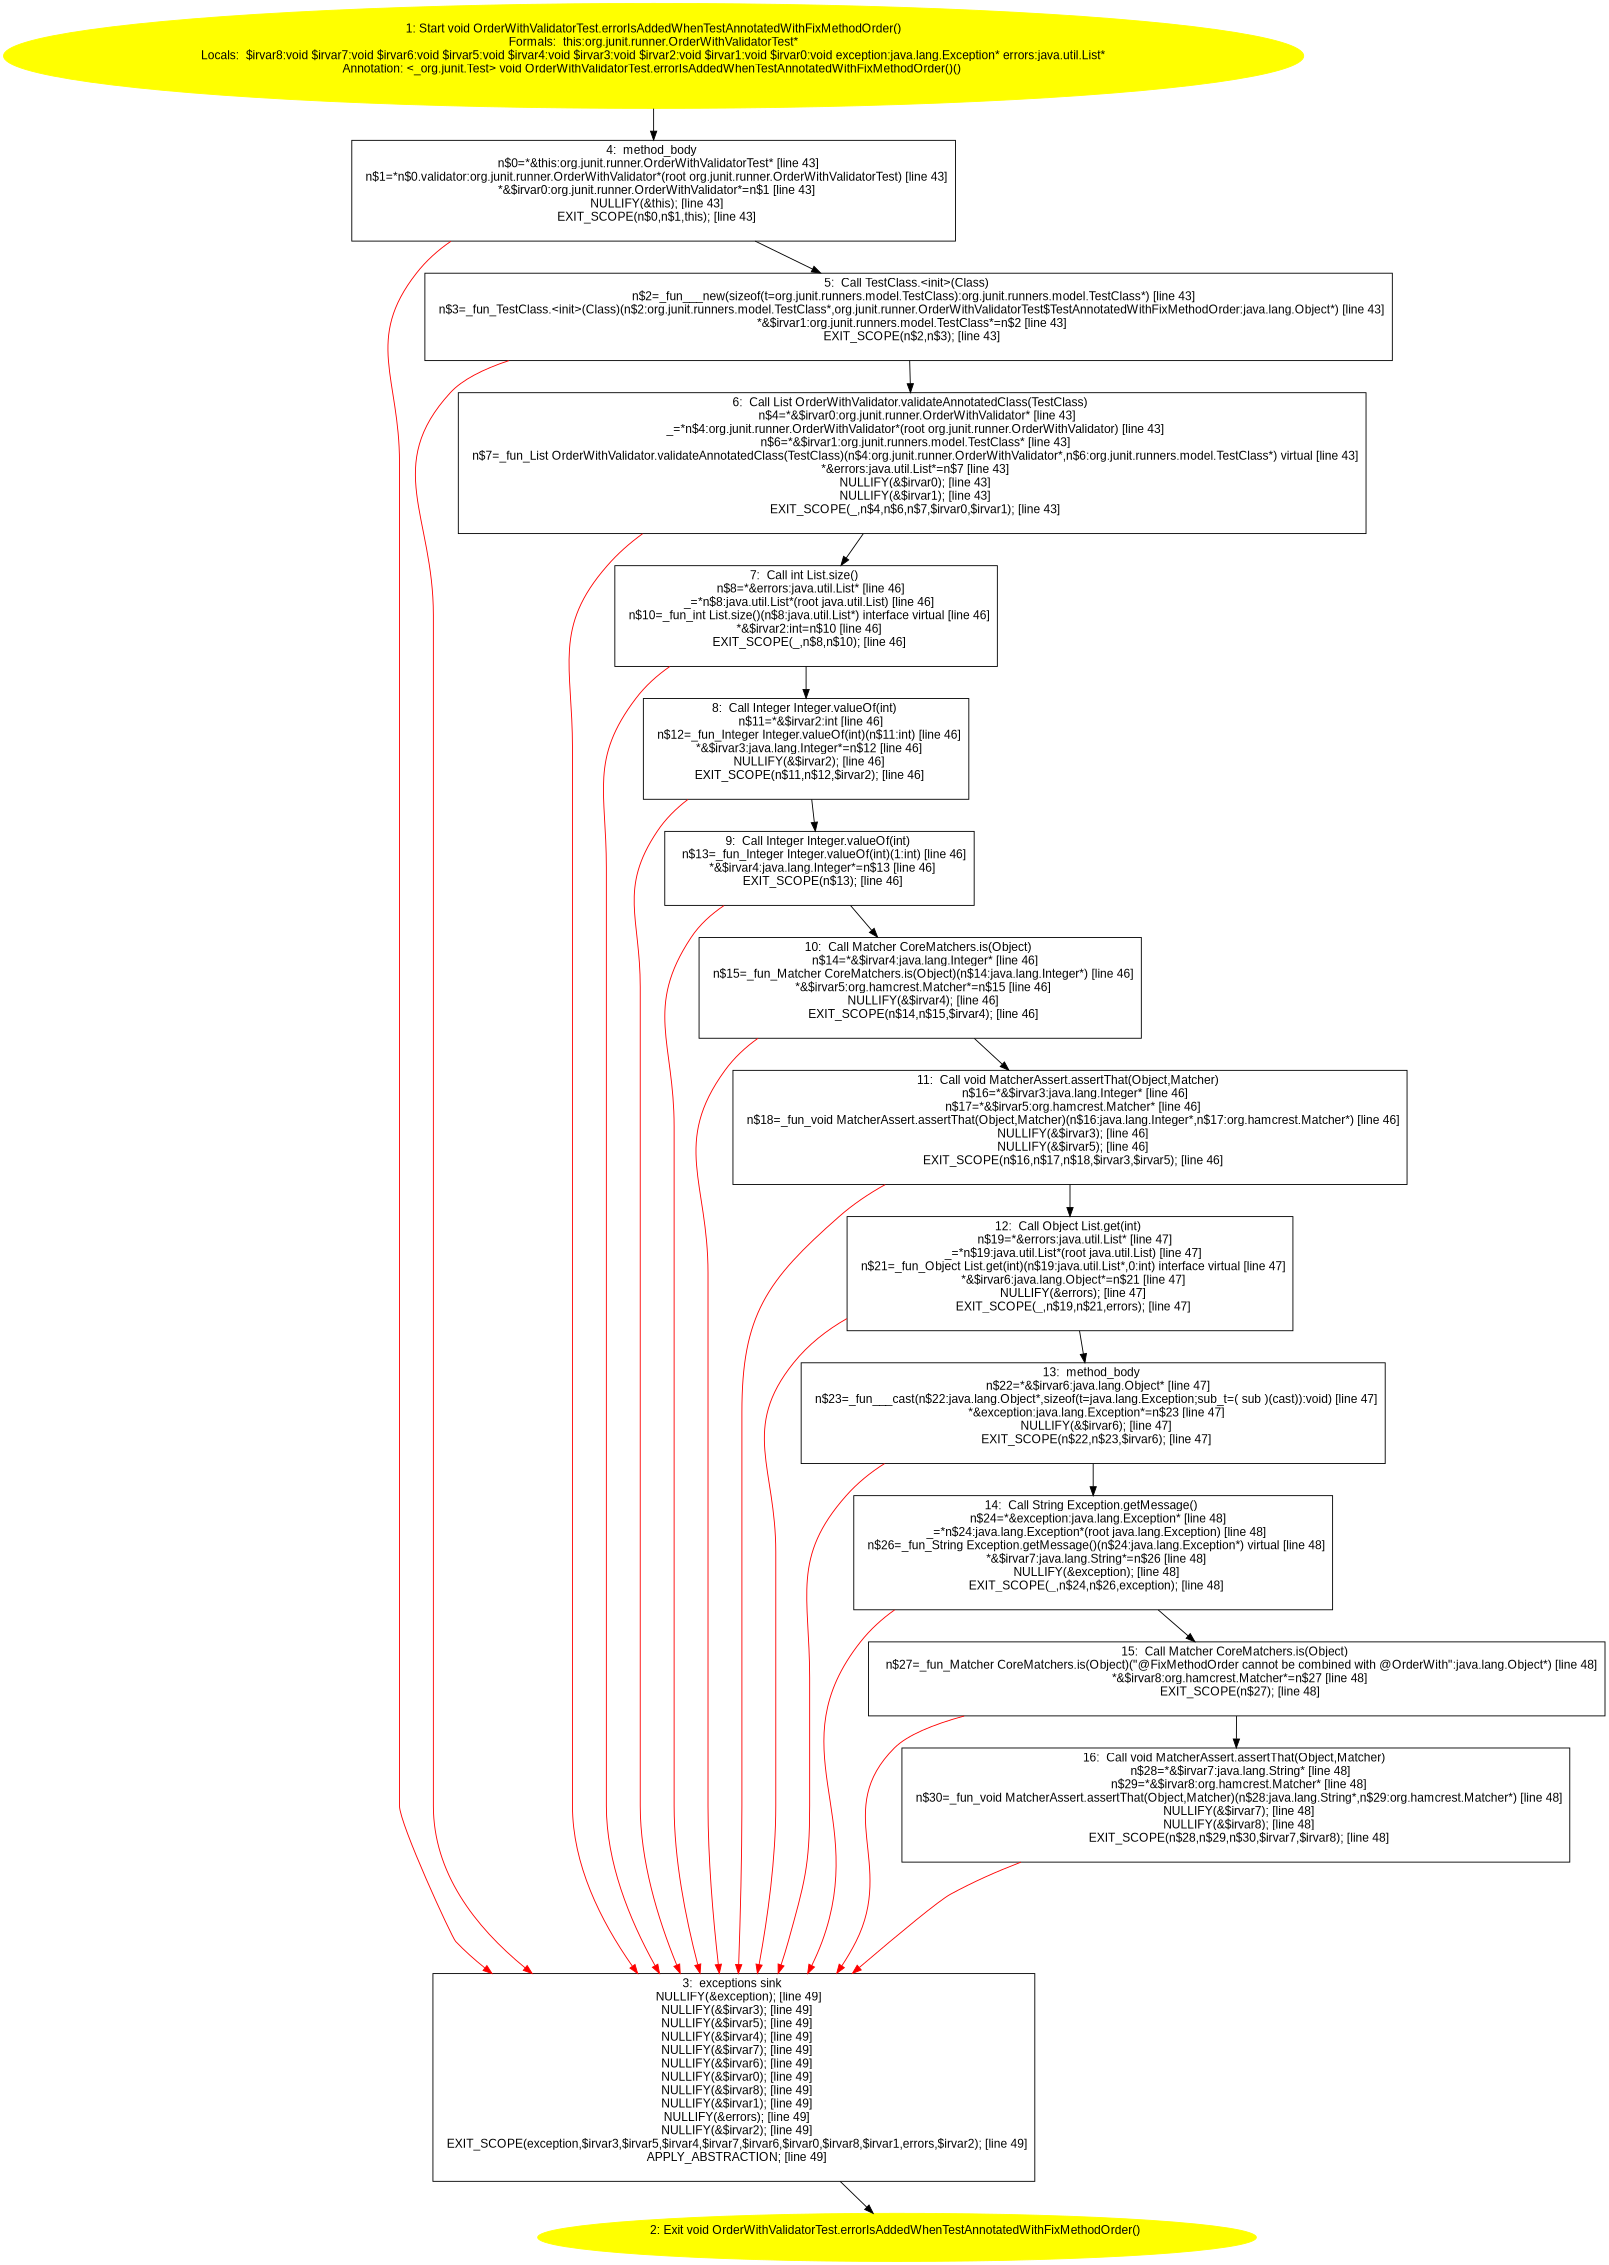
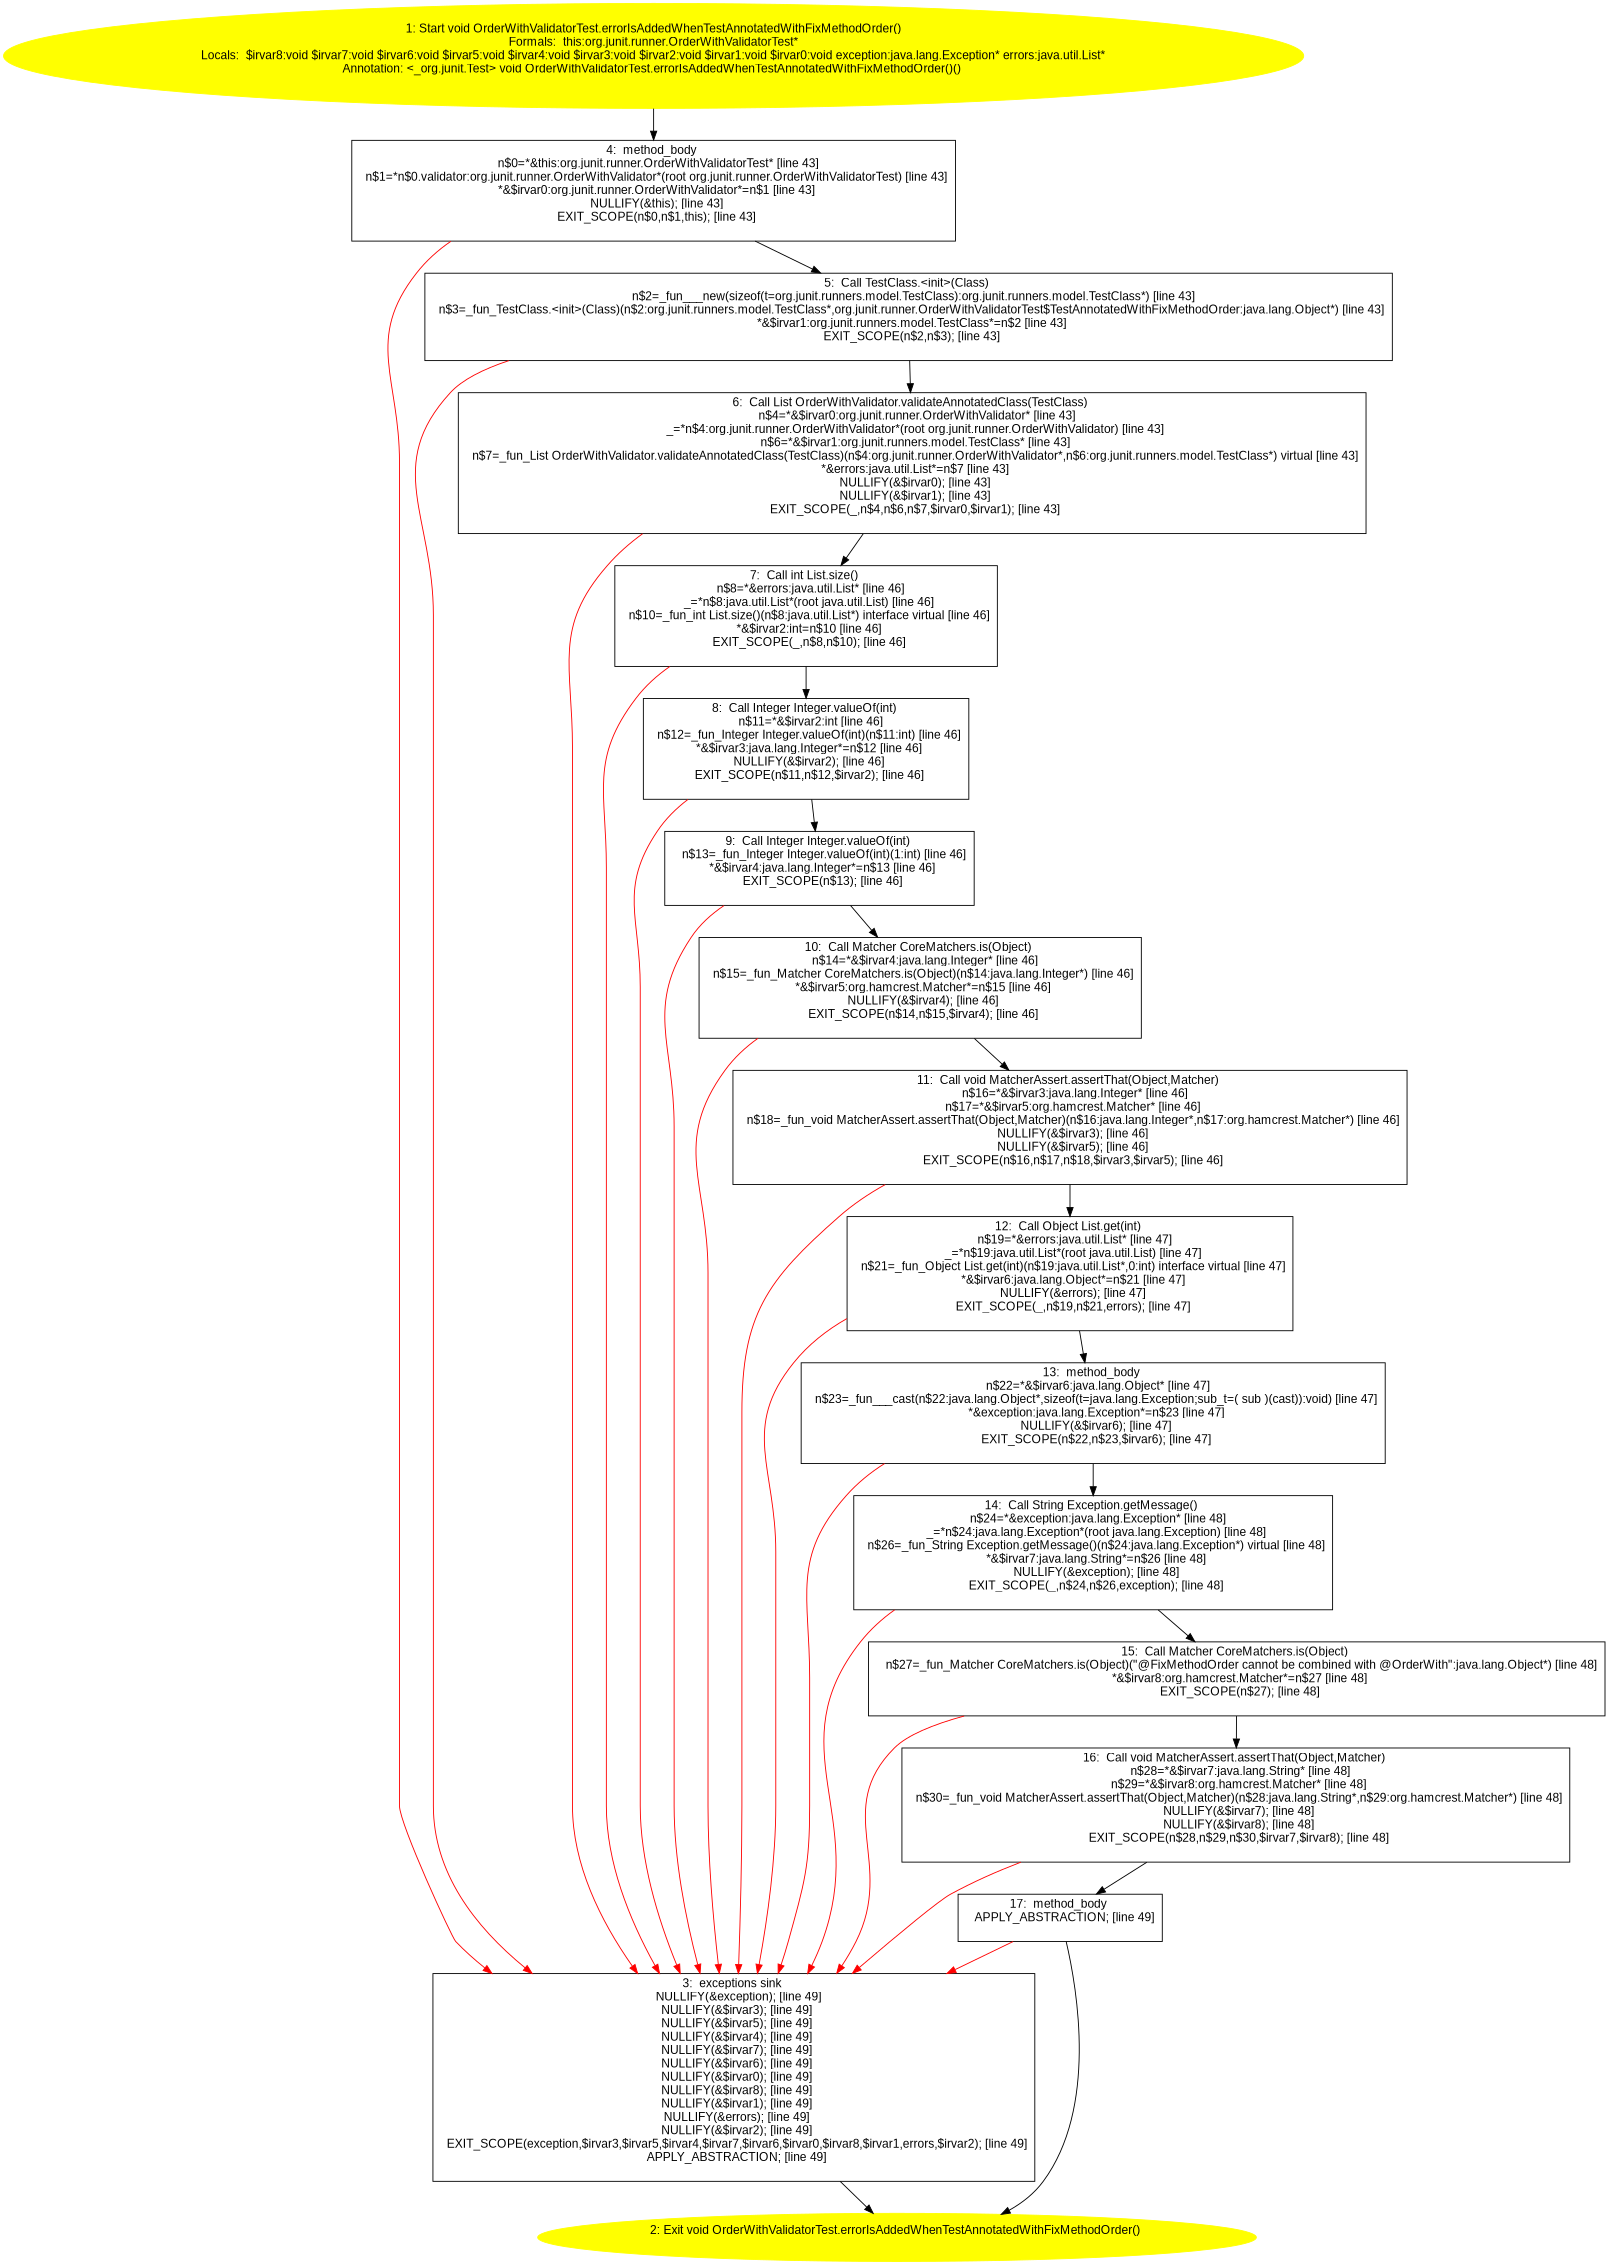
  digraph {
    fontname="Liberation Sans"
    node [fontname="Liberation Sans" shape=box]
    edge [fontname="Liberation Sans"]
    n1 [color=yellow label="1: Start void OrderWithValidatorTest.errorIsAddedWhenTestAnnotatedWithFixMethodOrder()\nFormals:  this:org.junit.runner.OrderWithValidatorTest*\nLocals:  $irvar8:void $irvar7:void $irvar6:void $irvar5:void $irvar4:void $irvar3:void $irvar2:void $irvar1:void $irvar0:void exception:java.lang.Exception* errors:java.util.List*\nAnnotation: <_org.junit.Test> void OrderWithValidatorTest.errorIsAddedWhenTestAnnotatedWithFixMethodOrder()() \n  " style=filled shape=""]
    n2 [label="4:  method_body \n   n$0=*&this:org.junit.runner.OrderWithValidatorTest* [line 43]\n  n$1=*n$0.validator:org.junit.runner.OrderWithValidator*(root org.junit.runner.OrderWithValidatorTest) [line 43]\n  *&$irvar0:org.junit.runner.OrderWithValidator*=n$1 [line 43]\n  NULLIFY(&this); [line 43]\n  EXIT_SCOPE(n$0,n$1,this); [line 43]\n "]
    n3 [label="3:  exceptions sink \n   NULLIFY(&exception); [line 49]\n  NULLIFY(&$irvar3); [line 49]\n  NULLIFY(&$irvar5); [line 49]\n  NULLIFY(&$irvar4); [line 49]\n  NULLIFY(&$irvar7); [line 49]\n  NULLIFY(&$irvar6); [line 49]\n  NULLIFY(&$irvar0); [line 49]\n  NULLIFY(&$irvar8); [line 49]\n  NULLIFY(&$irvar1); [line 49]\n  NULLIFY(&errors); [line 49]\n  NULLIFY(&$irvar2); [line 49]\n  EXIT_SCOPE(exception,$irvar3,$irvar5,$irvar4,$irvar7,$irvar6,$irvar0,$irvar8,$irvar1,errors,$irvar2); [line 49]\n  APPLY_ABSTRACTION; [line 49]\n "]
    n4 [label="5:  Call TestClass.<init>(Class) \n   n$2=_fun___new(sizeof(t=org.junit.runners.model.TestClass):org.junit.runners.model.TestClass*) [line 43]\n  n$3=_fun_TestClass.<init>(Class)(n$2:org.junit.runners.model.TestClass*,org.junit.runner.OrderWithValidatorTest$TestAnnotatedWithFixMethodOrder:java.lang.Object*) [line 43]\n  *&$irvar1:org.junit.runners.model.TestClass*=n$2 [line 43]\n  EXIT_SCOPE(n$2,n$3); [line 43]\n "]
    n5 [color=yellow label="2: Exit void OrderWithValidatorTest.errorIsAddedWhenTestAnnotatedWithFixMethodOrder() \n  " style=filled shape=""]
    n6 [label="6:  Call List OrderWithValidator.validateAnnotatedClass(TestClass) \n   n$4=*&$irvar0:org.junit.runner.OrderWithValidator* [line 43]\n  _=*n$4:org.junit.runner.OrderWithValidator*(root org.junit.runner.OrderWithValidator) [line 43]\n  n$6=*&$irvar1:org.junit.runners.model.TestClass* [line 43]\n  n$7=_fun_List OrderWithValidator.validateAnnotatedClass(TestClass)(n$4:org.junit.runner.OrderWithValidator*,n$6:org.junit.runners.model.TestClass*) virtual [line 43]\n  *&errors:java.util.List*=n$7 [line 43]\n  NULLIFY(&$irvar0); [line 43]\n  NULLIFY(&$irvar1); [line 43]\n  EXIT_SCOPE(_,n$4,n$6,n$7,$irvar0,$irvar1); [line 43]\n "]
    n7 [label="7:  Call int List.size() \n   n$8=*&errors:java.util.List* [line 46]\n  _=*n$8:java.util.List*(root java.util.List) [line 46]\n  n$10=_fun_int List.size()(n$8:java.util.List*) interface virtual [line 46]\n  *&$irvar2:int=n$10 [line 46]\n  EXIT_SCOPE(_,n$8,n$10); [line 46]\n "]
    n8 [label="8:  Call Integer Integer.valueOf(int) \n   n$11=*&$irvar2:int [line 46]\n  n$12=_fun_Integer Integer.valueOf(int)(n$11:int) [line 46]\n  *&$irvar3:java.lang.Integer*=n$12 [line 46]\n  NULLIFY(&$irvar2); [line 46]\n  EXIT_SCOPE(n$11,n$12,$irvar2); [line 46]\n "]
    n9 [label="9:  Call Integer Integer.valueOf(int) \n   n$13=_fun_Integer Integer.valueOf(int)(1:int) [line 46]\n  *&$irvar4:java.lang.Integer*=n$13 [line 46]\n  EXIT_SCOPE(n$13); [line 46]\n "]
    n10 [label="10:  Call Matcher CoreMatchers.is(Object) \n   n$14=*&$irvar4:java.lang.Integer* [line 46]\n  n$15=_fun_Matcher CoreMatchers.is(Object)(n$14:java.lang.Integer*) [line 46]\n  *&$irvar5:org.hamcrest.Matcher*=n$15 [line 46]\n  NULLIFY(&$irvar4); [line 46]\n  EXIT_SCOPE(n$14,n$15,$irvar4); [line 46]\n "]
    n11 [label="11:  Call void MatcherAssert.assertThat(Object,Matcher) \n   n$16=*&$irvar3:java.lang.Integer* [line 46]\n  n$17=*&$irvar5:org.hamcrest.Matcher* [line 46]\n  n$18=_fun_void MatcherAssert.assertThat(Object,Matcher)(n$16:java.lang.Integer*,n$17:org.hamcrest.Matcher*) [line 46]\n  NULLIFY(&$irvar3); [line 46]\n  NULLIFY(&$irvar5); [line 46]\n  EXIT_SCOPE(n$16,n$17,n$18,$irvar3,$irvar5); [line 46]\n "]
    n12 [label="12:  Call Object List.get(int) \n   n$19=*&errors:java.util.List* [line 47]\n  _=*n$19:java.util.List*(root java.util.List) [line 47]\n  n$21=_fun_Object List.get(int)(n$19:java.util.List*,0:int) interface virtual [line 47]\n  *&$irvar6:java.lang.Object*=n$21 [line 47]\n  NULLIFY(&errors); [line 47]\n  EXIT_SCOPE(_,n$19,n$21,errors); [line 47]\n "]
    n13 [label="13:  method_body \n   n$22=*&$irvar6:java.lang.Object* [line 47]\n  n$23=_fun___cast(n$22:java.lang.Object*,sizeof(t=java.lang.Exception;sub_t=( sub )(cast)):void) [line 47]\n  *&exception:java.lang.Exception*=n$23 [line 47]\n  NULLIFY(&$irvar6); [line 47]\n  EXIT_SCOPE(n$22,n$23,$irvar6); [line 47]\n "]
    n14 [label="14:  Call String Exception.getMessage() \n   n$24=*&exception:java.lang.Exception* [line 48]\n  _=*n$24:java.lang.Exception*(root java.lang.Exception) [line 48]\n  n$26=_fun_String Exception.getMessage()(n$24:java.lang.Exception*) virtual [line 48]\n  *&$irvar7:java.lang.String*=n$26 [line 48]\n  NULLIFY(&exception); [line 48]\n  EXIT_SCOPE(_,n$24,n$26,exception); [line 48]\n "]
    n15 [label="15:  Call Matcher CoreMatchers.is(Object) \n   n$27=_fun_Matcher CoreMatchers.is(Object)(\"@FixMethodOrder cannot be combined with @OrderWith\":java.lang.Object*) [line 48]\n  *&$irvar8:org.hamcrest.Matcher*=n$27 [line 48]\n  EXIT_SCOPE(n$27); [line 48]\n "]
    n16 [label="16:  Call void MatcherAssert.assertThat(Object,Matcher) \n   n$28=*&$irvar7:java.lang.String* [line 48]\n  n$29=*&$irvar8:org.hamcrest.Matcher* [line 48]\n  n$30=_fun_void MatcherAssert.assertThat(Object,Matcher)(n$28:java.lang.String*,n$29:org.hamcrest.Matcher*) [line 48]\n  NULLIFY(&$irvar7); [line 48]\n  NULLIFY(&$irvar8); [line 48]\n  EXIT_SCOPE(n$28,n$29,n$30,$irvar7,$irvar8); [line 48]\n "]
+   n17 [label="17:  method_body \n   APPLY_ABSTRACTION; [line 49]\n "]
    n1 -> n2
    n2 -> n3 [color=red]
    n2 -> n4
    n3 -> n5
    n4 -> n3 [color=red]
    n4 -> n6
    n6 -> n3 [color=red]
    n6 -> n7
    n7 -> n3 [color=red]
    n7 -> n8
    n8 -> n3 [color=red]
    n8 -> n9
    n9 -> n3 [color=red]
    n9 -> n10
    n10 -> n3 [color=red]
    n10 -> n11
    n11 -> n3 [color=red]
    n11 -> n12
    n12 -> n3 [color=red]
    n12 -> n13
    n13 -> n3 [color=red]
    n13 -> n14
    n14 -> n3 [color=red]
    n14 -> n15
    n15 -> n3 [color=red]
    n15 -> n16
    n16 -> n3 [color=red]
+   n16 -> n17
+   n17 -> n3 [color=red]
+   n17 -> n5
  }
